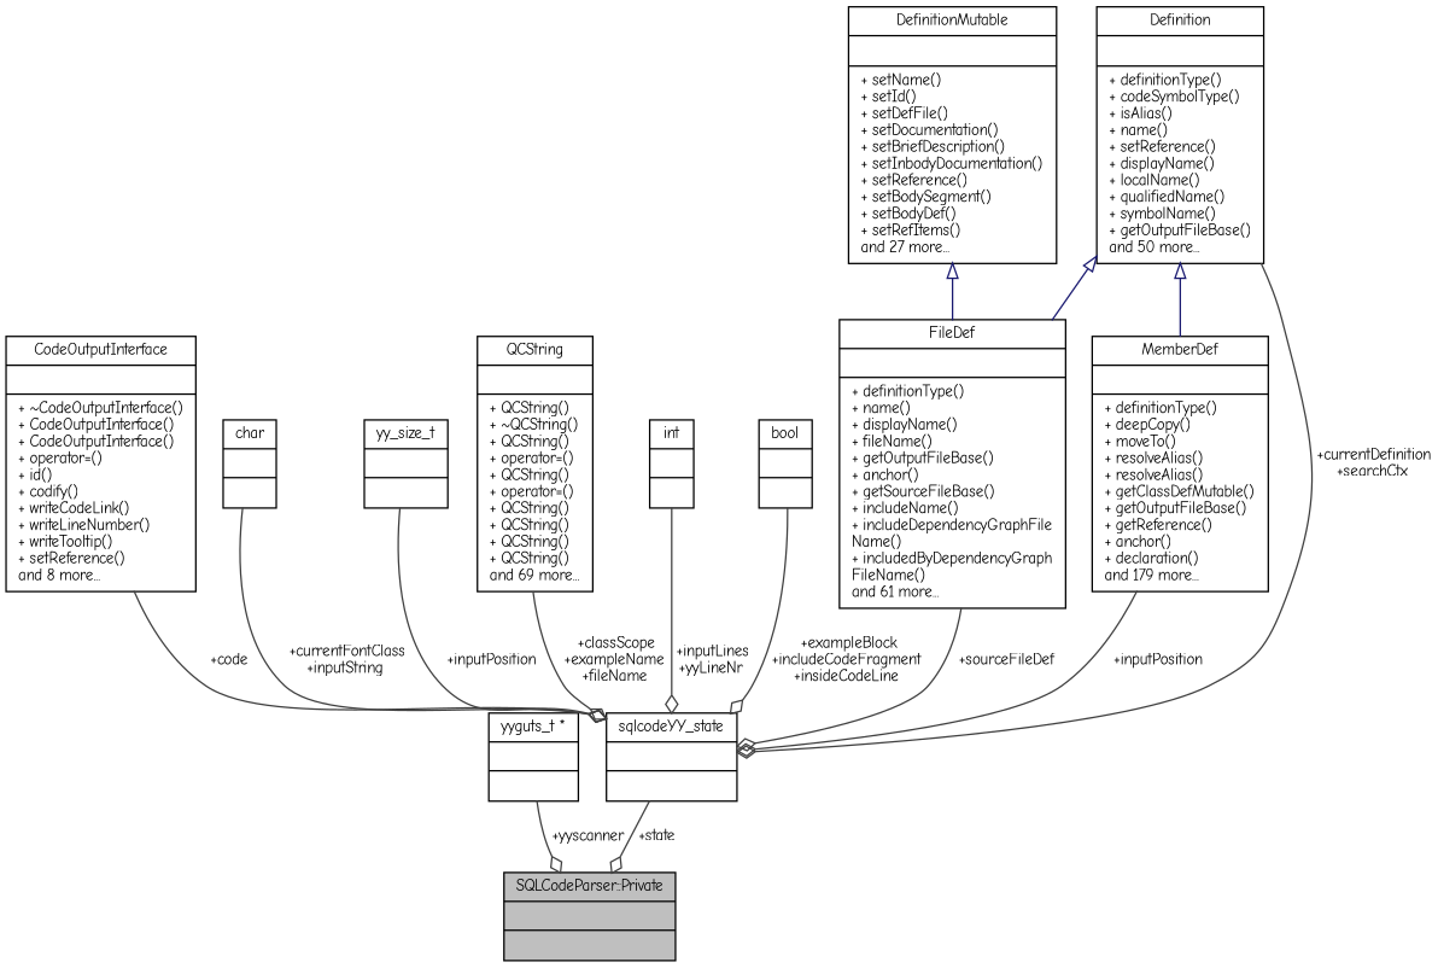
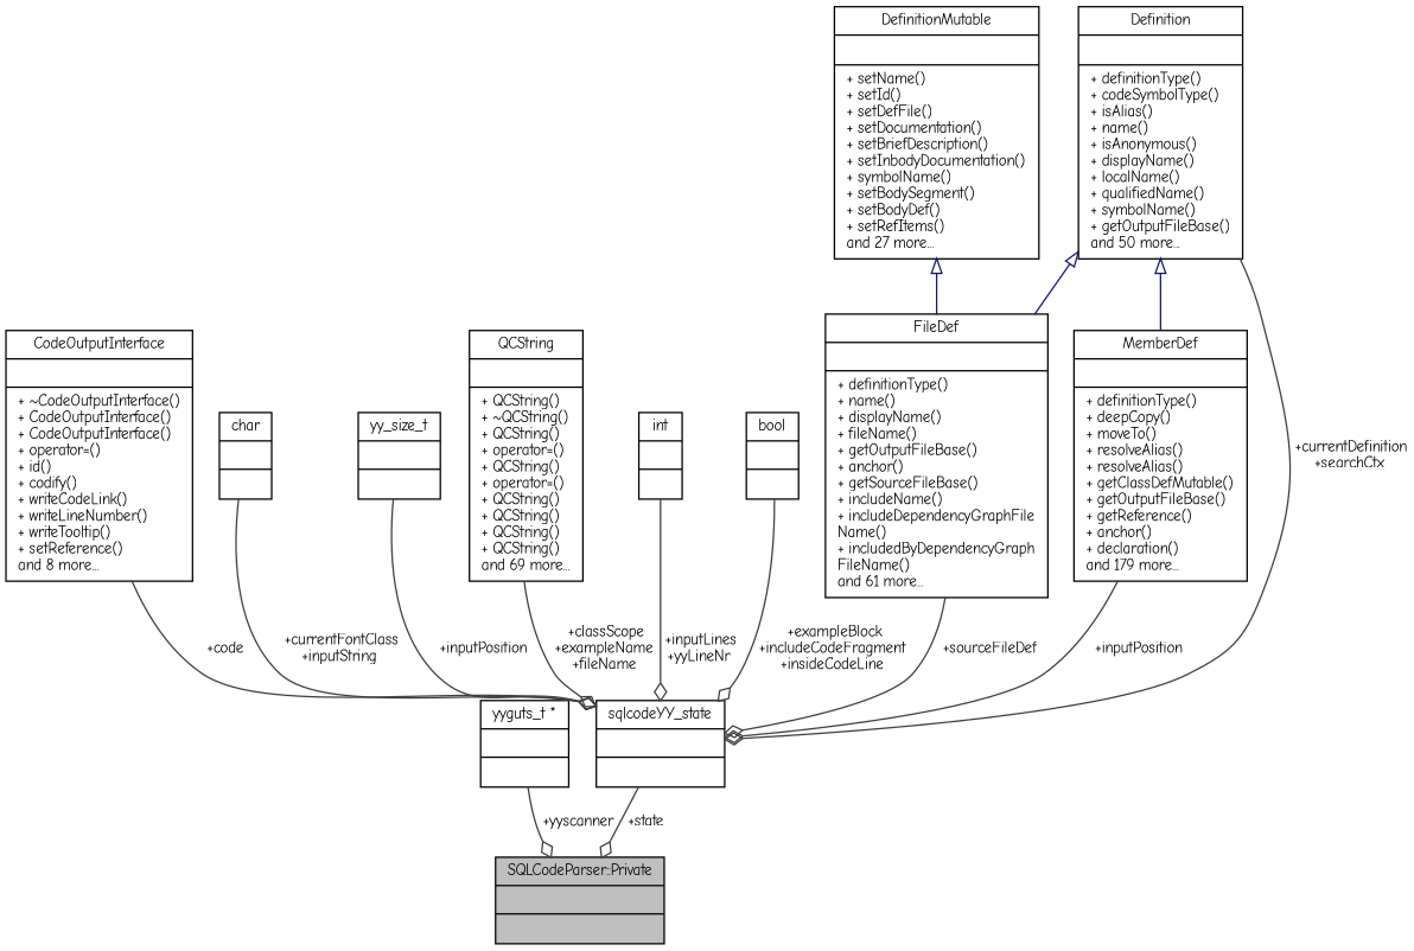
  digraph {
    fontname="Comic Neue"
    node [color=black fillcolor=white fontname="Comic Neue" fontsize=10 shape=record style=filled]
    edge [arrowhead=odiamond color=grey25 fontname="Comic Neue" fontsize=10 labelfontname=Helvetica labelfontsize=10 style=solid]
    n1 [fillcolor=grey75 fontcolor=black height=0.2 label="{SQLCodeParser::Private\n||}" width=0.4]
    n2 [height=0.2 label="{yyguts_t *\n||}" width=0.4]
    n3 [height=0.2 label="{sqlcodeYY_state\n||}" width=0.4]
    n4 [height=0.2 label="{CodeOutputInterface\n||+ ~CodeOutputInterface()\l+ CodeOutputInterface()\l+ CodeOutputInterface()\l+ operator=()\l+ id()\l+ codify()\l+ writeCodeLink()\l+ writeLineNumber()\l+ writeTooltip()\l+ setReference()\land 8 more...\l}" width=0.4]
    n5 [height=0.2 label="{char\n||}" width=0.4]
    n6 [height=0.2 label="{yy_size_t\n||}" width=0.4]
    n7 [height=0.2 label="{QCString\n||+ QCString()\l+ ~QCString()\l+ QCString()\l+ operator=()\l+ QCString()\l+ operator=()\l+ QCString()\l+ QCString()\l+ QCString()\l+ QCString()\land 69 more...\l}" width=0.4]
    n8 [height=0.2 label="{int\n||}" width=0.4]
    n9 [height=0.2 label="{bool\n||}" width=0.4]
-   n10 [height=0.2 label="{Definition\n||+ definitionType()\l+ codeSymbolType()\l+ isAlias()\l+ name()\l+ setReference()\l+ displayName()\l+ localName()\l+ qualifiedName()\l+ symbolName()\l+ getOutputFileBase()\land 50 more...\l}" width=0.4]
+   n10 [height=0.2 label="{Definition\n||+ definitionType()\l+ codeSymbolType()\l+ isAlias()\l+ name()\l+ isAnonymous()\l+ displayName()\l+ localName()\l+ qualifiedName()\l+ symbolName()\l+ getOutputFileBase()\land 50 more...\l}" width=0.4]
    n11 [height=0.2 label="{FileDef\n||+ definitionType()\l+ name()\l+ displayName()\l+ fileName()\l+ getOutputFileBase()\l+ anchor()\l+ getSourceFileBase()\l+ includeName()\l+ includeDependencyGraphFile\lName()\l+ includedByDependencyGraph\lFileName()\land 61 more...\l}" width=0.4]
    n12 [height=0.2 label="{MemberDef\n||+ definitionType()\l+ deepCopy()\l+ moveTo()\l+ resolveAlias()\l+ resolveAlias()\l+ getClassDefMutable()\l+ getOutputFileBase()\l+ getReference()\l+ anchor()\l+ declaration()\land 179 more...\l}" width=0.4]
-   n13 [height=0.2 label="{DefinitionMutable\n||+ setName()\l+ setId()\l+ setDefFile()\l+ setDocumentation()\l+ setBriefDescription()\l+ setInbodyDocumentation()\l+ setReference()\l+ setBodySegment()\l+ setBodyDef()\l+ setRefItems()\land 27 more...\l}" width=0.4]
+   n13 [height=0.2 label="{DefinitionMutable\n||+ setName()\l+ setId()\l+ setDefFile()\l+ setDocumentation()\l+ setBriefDescription()\l+ setInbodyDocumentation()\l+ symbolName()\l+ setBodySegment()\l+ setBodyDef()\l+ setRefItems()\land 27 more...\l}" width=0.4]
    n2 -> n1 [label=" +yyscanner"]
    n3 -> n1 [label=" +state"]
    n4 -> n3 [label=" +code"]
    n5 -> n3 [label=" +currentFontClass\n+inputString"]
    n6 -> n3 [label=" +inputPosition"]
    n7 -> n3 [label=" +classScope\n+exampleName\n+fileName"]
    n8 -> n3 [label=" +inputLines\n+yyLineNr"]
    n9 -> n3 [label=" +exampleBlock\n+includeCodeFragment\n+insideCodeLine"]
    n10 -> n3 [label=" +currentDefinition\n+searchCtx"]
    n10 -> n11 [arrowtail=onormal color=midnightblue dir=back arrowhead=""]
    n10 -> n12 [arrowtail=onormal color=midnightblue dir=back arrowhead=""]
    n11 -> n3 [label=" +sourceFileDef"]
    n12 -> n3 [label=" +inputPosition"]
    n13 -> n11 [arrowtail=onormal color=midnightblue dir=back arrowhead=""]
  }
